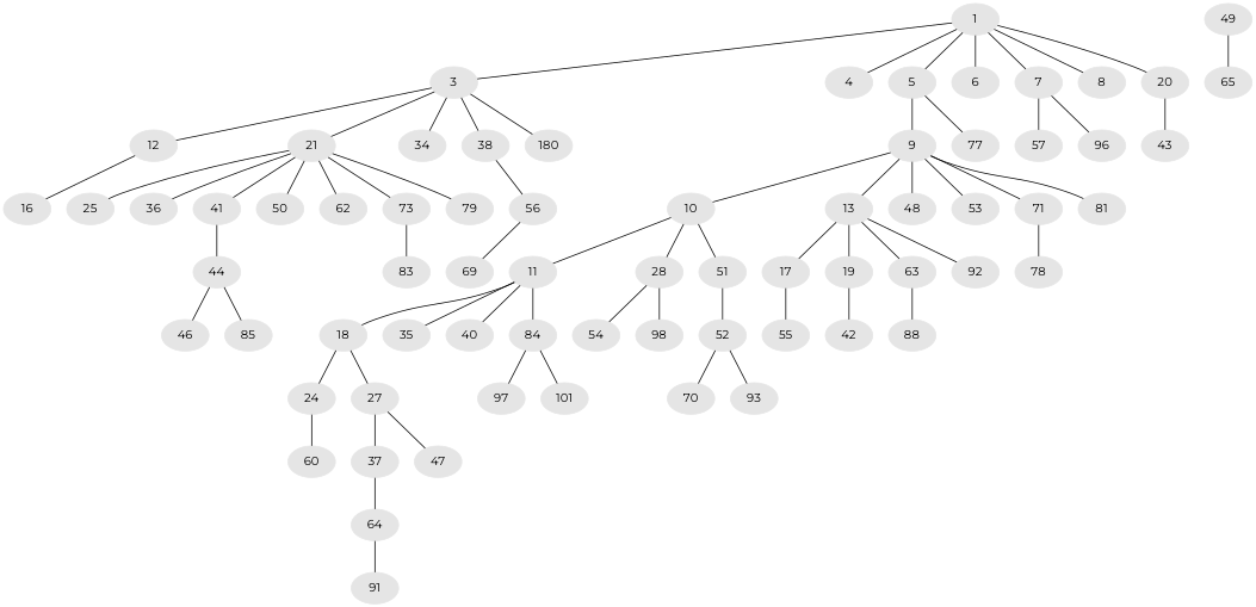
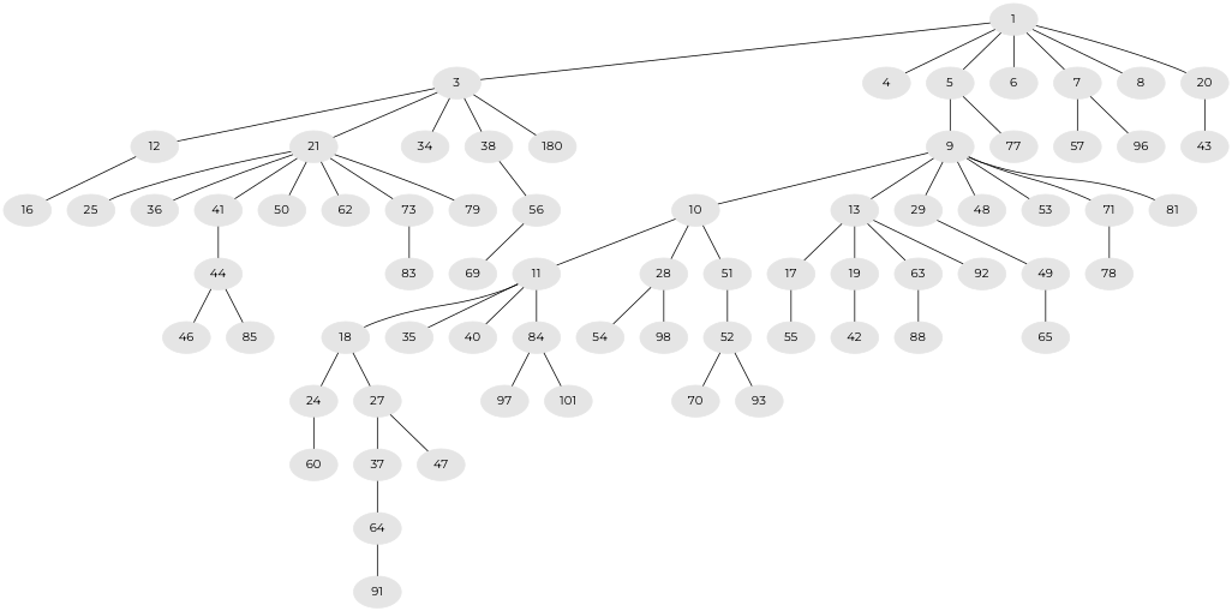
  graph {
    fontname=Montserrat
    node [color=gray90 fontname=Montserrat style=filled]
    edge [fontname=Montserrat]
    1 [super="+2"]
    3 [super="+67"]
    4 [super="+23"]
    5 [super="+14"]
    6
    7 [super="+31"]
    8 [super="+26"]
    20
    12
    21 [super="+33"]
    34
    38 [super="+68"]
    n13 [label=180]
    9 [super="+32"]
    77
    57
    96
    43 [super="+61"]
    16
    25
    36 [super="+89"]
    41
    50
    62 [super="+76"]
    73
    79
    56
    10 [super="+22"]
    13 [super="+87"]
+   29 [super="+99"]
    48
    53
    71
    81
    11 [super="+15"]
    28 [super="+39"]
    51 [super="+58"]
    17 [super="+72"]
    19 [super="+30"]
    63 [super="+66"]
    92
    49
    78 [super="+90"]
    18 [super="+82"]
    35
    40 [super="+45"]
    84 [super="+95"]
    54
    98
    52 [super="+59"]
    24
    27
    97
    101
    55 [super="+86"]
    42
    88
    60 [super="+80"]
    37
    47
    44 [super="+94"]
    83
    64 [super="+74"]
    65 [super="+75"]
    91
    69
    46
    85
    70
    93
    1 -- 3
    1 -- 4
    1 -- 5
    1 -- 6
    1 -- 7
    1 -- 8
    1 -- 20
    3 -- 12
    3 -- 21
    3 -- 34
    3 -- 38
    3 -- n13
    5 -- 9
    5 -- 77
    7 -- 57
    7 -- 96
    20 -- 43
    12 -- 16
    21 -- 25
    21 -- 36
    21 -- 41
    21 -- 50
    21 -- 62
    21 -- 73
    21 -- 79
    38 -- 56
    9 -- 10
    9 -- 13
+   9 -- 29
    9 -- 48
    9 -- 53
    9 -- 71
    9 -- 81
    41 -- 44
    73 -- 83
    56 -- 69
    10 -- 11
    10 -- 28
    10 -- 51
    13 -- 17
    13 -- 19
    13 -- 63
    13 -- 92
+   29 -- 49
    71 -- 78
    11 -- 18
    11 -- 35
    11 -- 40
    11 -- 84
    28 -- 54
    28 -- 98
    51 -- 52
    17 -- 55
    19 -- 42
    63 -- 88
    49 -- 65
    18 -- 24
    18 -- 27
    84 -- 97
    84 -- 101
    52 -- 70
    52 -- 93
    24 -- 60
    27 -- 37
    27 -- 47
    37 -- 64
    44 -- 46
    44 -- 85
    64 -- 91
  }
